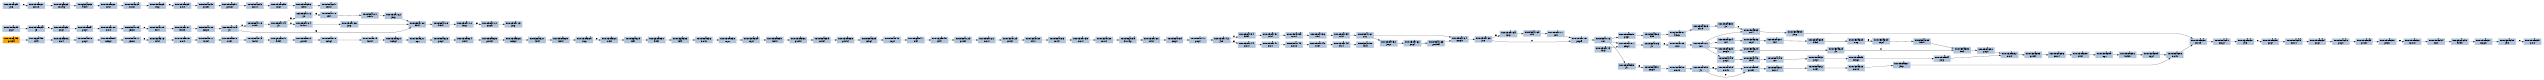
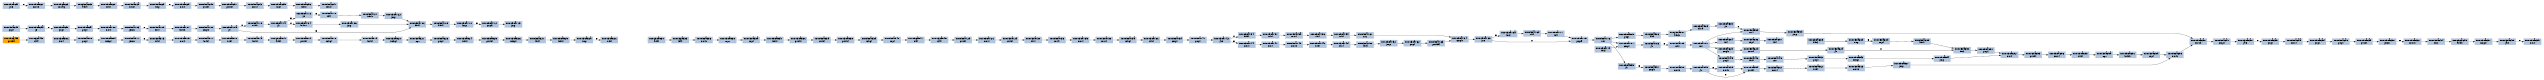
  strict digraph {
    rankdir=LR
    node [color=lightsteelblue fillcolor=lightsteelblue shape=rectangle style=filled]
    edge [color="#000000"]
    n1 [label="0x0058a738\nmovl"]
-   n2 [label="0x0058a73a\nbswap"]
+   n2 [label="0x0058a73a\nxchgl"]
    n3 [label="0x0058a73c\nsubl"]
    n4 [label="0x0058a73f\ncmpl"]
    n5 [label="0x0058a511\njecxz"]
    n6 [label="0x0058a513\nsubl"]
    n7 [label="0x0058a515\nmovl"]
    n8 [label="0x0058a517\nlodsl"]
    n9 [label="0x0058a74b\nsubl"]
    n10 [label="0x0058a74d\nshrl"]
    n11 [label="0x0058a750\naddl"]
    n12 [label="0x0058a752\njmp"]
    n13 [label="0x0058a710\nloop"]
    n14 [label="0x0058a712\npopa"]
    n15 [label="0x0058a713\njmp"]
    n16 [label="0x0058a730\nshrl"]
    n17 [label="0x0058a733\nmull"]
    n18 [label="0x0058a735\nmovl"]
    n19 [label="0x0058a70a\njb"]
    n20 [label="0x0058a718\nsubb"]
    n21 [label="0x0058a70c\naddl"]
    n22 [label="0x0058a71a\njb"]
    n23 [label="0x0058a70e\naddl"]
    n24 [label="0x0058a71c\nje"]
    n25 [label="0x0058a724\nlodsw"]
    n26 [label="0x0058a518\nsubl"]
    n27 [label="0x0058a51a\nlodsl"]
    n28 [label="0x0058a51b\naddl"]
    n29 [label="0x0058a71e\nshll"]
    n30 [label="0x0058a721\nlodsb"]
    n31 [label="0x0058a722\njmp"]
    n32 [label="0x0058a51f\nlodsl"]
    n33 [label="0x0058a520\nxchgl"]
    n34 [label="0x0058a521\nrepz"]
    n35 [label="0x0058a523\npopl"]
    n36 [label="0x0058a541\nleal"]
    n37 [label="0x0058a545\ncall"]
    n38 [label="0x0058a72b\npushl"]
    n39 [label="0x0058a72c\nmovl"]
    n40 [label="0x0058a52c\nlodsl"]
-   n41 [label="0x0058a52d\nleal"]
    n42 [label="0x0058a530\naddl"]
    n43 [label="0x0058a533\nleal"]
    n44 [label="0x0058a75a\nmovl"]
    n45 [label="0x0058a75c\nshrl"]
    n46 [label="0x0058a75f\nsubl"]
    n47 [label="0x0058a761\nstc"]
    n48 [label="0x0058a5f2\npopl"]
    n49 [label="0x0058a5f3\nxchgl"]
    n50 [label="0x0058a5f4\njmp"]
    n51 [label="0x0058a692\nmovl"]
    n52 [label="0x0058a536\nmovb"]
    n53 [label="0x0058a6d1\npushl"]
    n54 [label="0x0058a6d2\nmovl"]
    n55 [label="0x0058a6d5\nincl"]
    n56 [label="0x0058a6d6\nlodsl"]
    n57 [label="0x0058a6bf\njne"]
    n58 [label="0x0058a6c1\nmovb"]
    n59 [label="0x0058a6c3\nbswap"]
    n60 [label="0x0058a72f\npushl"]
    n61 [label="0x0058a538\nrepz"]
    n62 [label="0x0058a744\nmovl"]
    n63 [label="0x0058a747\nxorl"]
    n64 [label="0x0058a749\nmovb"]
    n65 [label="0x0058a585\npopl"]
    n66 [label="0x0058a586\nlahf"]
    n67 [label="0x0058a587\nadcb"]
    n68 [label="0x0058a589\nshrb"]
    n69 [label="0x0058a53a\npopl"]
    n70 [label="0x0058a53b\nlodsl"]
    n71 [label="0x0058a53c\npushl"]
    n72 [label="0x0058a691\npopl"]
    n73 [label="0x0058a695\npushl"]
    n74 [label="0x0058a696\nmovl"]
    n75 [label="0x0058a698\nsubl"]
    n76 [label="0x0058a69a\nrepz"]
    n77 [label="0x0058a700\nmovl"]
    n78 [label="0x0058a703\njecxz"]
    n79 [label="0x0058a705\nxorl"]
    n80 [label="0x0058a707\nlodsb"]
    n81 [label="0x0058a62f\njb"]
    n82 [label="0x0058a690\nincl"]
    n83 [label="0x0058a50e\npopl"]
    n84 [label="0x0058a50f\nxchgl"]
    n85 [label="0x0058a6aa\nmovl"]
    n86 [label="0x0058a6ad\npopl"]
    n87 [label="0x0058a6ae\npopl"]
    n88 [label="0x0058a6af\npushl"]
    n89 [label="0x0058a59b\nxorl"]
    n90 [label="0x0058a59d\njmp"]
    n91 [label="0x0058a6a0\nstosb"]
    n92 [label="0x0058a6a1\ncmpl"]
    n93 [label="0x0058a6a0\njae"]
    n94 [label="0x0058a6a9\npopl"]
    n95 [label="0x0058a5c7\njmp"]
    n96 [label="0x0058a69e\nmovb"]
    n97 [label="0x0058a771\nshll"]
    n98 [label="0x0058a775\npopfl"]
    n99 [label="0x0058a776\nret"]
    n100 [label="0x0058a5b5\njb"]
    n101 [label="0x0058a781\ncmpl"]
    n102 [label="0x0058a6b0\njecxz"]
    n103 [label="0x0058a6b2\nmovb"]
    n104 [label="0x0058a6b4\nincl"]
    n105 [label="0x0058a787\nret"]
    n106 [label="0x0058a62b\ncmpb"]
    n107 [label="0x0058a684\nxorl"]
    n108 [label="0x0058a7a5\npopl"]
    n109 [label="0x0058a62d\nmovl"]
    n110 [label="0x0058a686\npopl"]
    n111 [label="0x0058a7a6\naddl"]
    n112 [label="0x0058a687\nshrl"]
    n113 [label="0x0058a7a8\nret"]
    n114 [color=lightgrey fillcolor=orange label="0x0058a4fd\npusha"]
    n115 [label="0x0058a4fe\ncall"]
    n116 [label="0x0058a50c\nxorl"]
    n117 [label="0x0058a53e\npushl"]
    n118 [label="0x0058a53f\nxchgl"]
    n119 [label="0x0058a540\npopl"]
    n120 [label="0x0058a6bb\nmovl"]
    n121 [label="0x0058a51d\npushl"]
    n122 [label="0x0058a51e\nxchgl"]
    n123 [label="0x0058a529\nlodsl"]
    n124 [label="0x0058a52a\nloop"]
    n125 [label="0x0058a527\naddl"]
    n126 [label="0x0058a69c\nlodsb"]
    n127 [label="0x0058a69d\npopl"]
    n128 [label="0x0058a689\nadcl"]
    n129 [label="0x0058a68b\nloop"]
    n130 [label="0x0058a58b\nje"]
    n131 [label="0x0058a742\njbe"]
    n132 [label="0x0058a754\naddl"]
    n133 [label="0x0058a757\nsubl"]
    n134 [label="0x0058a764\ncmpb"]
    n135 [label="0x0058a762\npopl"]
    n136 [label="0x0058a763\npushfl"]
    n137 [label="0x0058a5c2\nsubl"]
    n138 [label="0x0058a5c5\nmovb"]
    n139 [label="0x0058a5bd\nmovb"]
    n140 [label="0x0058a5bf\npushl"]
    n141 [label="0x0058a5c0\nmovl"]
    n142 [label="0x0058a6ff\npopl"]
    n143 [label="0x0058a524\nlodsl"]
    n144 [label="0x0058a525\npushl"]
    n145 [label="0x0058a768\njne"]
    n146 [label="0x0058a76a\nincl"]
    n147 [label="0x0058a708\ncmpb"]
    n148 [label="0x0058a6d9\npopl"]
    n149 [label="0x0058a6da\nje"]
    n150 [label="0x0058a6fe\npopl"]
    n151 [label="0x0058a726\njmp"]
    n152 [label="0x0058a6cb\nloop"]
    n153 [label="0x0058a6cd\nmovl"]
    n154 [label="0x0058a6d0\npushl"]
    n155 [label="0x0058a53d\npushl"]
    n156 [label="0x0058a5b7\ncmpb"]
    n157 [label="0x0058a5b9\nmovb"]
    n158 [label="0x0058a5bb\njb"]
    n159 [label="0x0058a77f\nadcl"]
    n160 [label="0x0058a6d7\ntestl"]
    n161 [label="0x0058a68d\npopl"]
    n162 [label="0x0058a68e\naddl"]
    n163 [label="0x0058a6b5\naddb"]
    n164 [label="0x0058a6b7\ncmpb"]
    n165 [label="0x0058a783\njb"]
    n166 [label="0x0058a785\nsubl"]
    n167 [label="0x0058a6c5\naddl"]
    n168 [label="0x0058a6c8\nsubl"]
    n169 [label="0x0058a6ca\nstosl"]
    n170 [label="0x0058a6b9\njae"]
    n171 [label="0x0058a526\nxchgl"]
    n172 [label="0x0058a76d\nshll"]
    n173 [label="0x0058a741\npopl"]
    n1 -> n2
    n2 -> n3
    n3 -> n4
    n4 -> n173
    n5 -> n6 [label=F]
    n6 -> n7
    n7 -> n8
    n8 -> n26
    n9 -> n10
    n10 -> n11
-   n47 -> n12
+   n11 -> n12
    n12 -> n135
    n13 -> n14 [label=F]
    n14 -> n15
    n16 -> n17
    n17 -> n18
    n18 -> n1
    n19 -> n20 [label=T]
    n19 -> n21 [label=F]
    n20 -> n22
    n21 -> n23
    n22 -> n24 [label=F]
    n22 -> n25 [label=T]
    n23 -> n13
    n24 -> n29 [label=F]
    n25 -> n151
    n26 -> n27
    n27 -> n28
    n28 -> n121
    n29 -> n30
    n30 -> n31
    n31 -> n21
    n32 -> n33
    n33 -> n34
    n34 -> n35
    n35 -> n143
    n36 -> n37
    n37 -> n38
    n38 -> n39
    n39 -> n60
-   n40 -> n41
-   n41 -> n42
    n42 -> n43
    n43 -> n52
    n44 -> n45
    n45 -> n46
    n46 -> n47
    n47 -> n134
    n48 -> n49
    n49 -> n50
    n50 -> n51
    n51 -> n73
    n52 -> n61
    n53 -> n54
    n54 -> n55
    n55 -> n56
    n56 -> n160
    n57 -> n58 [label=F]
    n58 -> n59
    n59 -> n167
    n60 -> n16
    n61 -> n69
    n62 -> n63
    n63 -> n64
    n64 -> n9
    n65 -> n66
    n66 -> n67
    n67 -> n68
    n68 -> n130
    n69 -> n70
    n70 -> n71
    n71 -> n155
    n72 -> n51
    n73 -> n74
    n74 -> n75
    n75 -> n76
    n76 -> n126
    n77 -> n78
    n78 -> n79 [label=T]
    n79 -> n80
    n80 -> n147
    n81 -> n82 [label=T]
    n82 -> n72
    n83 -> n84
    n84 -> n5
    n85 -> n86
    n86 -> n87
    n87 -> n88
    n88 -> n102
    n89 -> n90
    n90 -> n91
    n91 -> n92
    n92 -> n93
    n93 -> n94 [label=T]
    n94 -> n85
    n95 -> n96
    n96 -> n91
    n97 -> n98
    n98 -> n99
    n99 -> n65
    n99 -> n100
    n99 -> n101
    n100 -> n156 [label=F]
    n101 -> n165
    n102 -> n103 [label=F]
    n103 -> n104
    n104 -> n163
    n105 -> n89
    n105 -> n106
    n105 -> n107
    n105 -> n108
    n106 -> n109
    n107 -> n110
    n108 -> n111
    n109 -> n81
    n110 -> n112
    n111 -> n113
-   n112 -> n128
    n113 -> n48
    n114 -> n115
-   n115 -> n116
    n116 -> n83
    n117 -> n118
    n118 -> n119
    n119 -> n36
    n121 -> n122
    n122 -> n32
    n123 -> n124
    n124 -> n40 [label=F]
    n125 -> n123
    n126 -> n127
    n127 -> n96
    n128 -> n129
    n129 -> n161 [label=F]
    n130 -> n89 [label=T]
    n131 -> n62 [label=F]
    n131 -> n132 [label=T]
    n132 -> n133
    n133 -> n44
    n134 -> n145
    n135 -> n136
    n136 -> n134
    n137 -> n138
    n138 -> n95
    n139 -> n140
    n140 -> n141
    n141 -> n137
    n142 -> n77
    n143 -> n144
    n144 -> n171
    n145 -> n98 [label=T]
    n145 -> n146 [label=F]
    n146 -> n172
    n147 -> n19
    n148 -> n149
    n149 -> n150 [label=T]
    n150 -> n142
    n151 -> n21
    n152 -> n153 [label=F]
    n153 -> n154
    n154 -> n53
    n155 -> n117
    n156 -> n157
    n157 -> n158
    n158 -> n139 [label=F]
    n158 -> n140 [label=T]
    n159 -> n101
    n161 -> n162
    n162 -> n82
    n163 -> n164
    n164 -> n170
    n165 -> n166 [label=F]
    n166 -> n105
    n167 -> n168
    n168 -> n169
    n169 -> n152
    n170 -> n120 [label=F]
    n171 -> n125
    n172 -> n97
    n173 -> n131
  }
